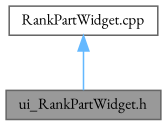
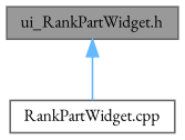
  digraph {
    fontname="EB Garamond"
    node [fontname="EB Garamond" fontsize=10 shape=box style=filled]
    n1 [color=gray40 fillcolor=grey60 fontcolor=black height=0.2 label="ui_RankPartWidget.h" width=0.4]
    n2 [color=grey40 fillcolor=white height=0.2 label="RankPartWidget.cpp" width=0.4]
-   n2 -> n1 [color=steelblue1 dir=back fontname="EB Garamond" fontsize=10 labelfontname=Helvetica labelfontsize=10 style=solid]
+   n1 -> n2 [color=steelblue1 dir=back fontname="EB Garamond" fontsize=10 labelfontname=Helvetica labelfontsize=10 style=solid]
  }
